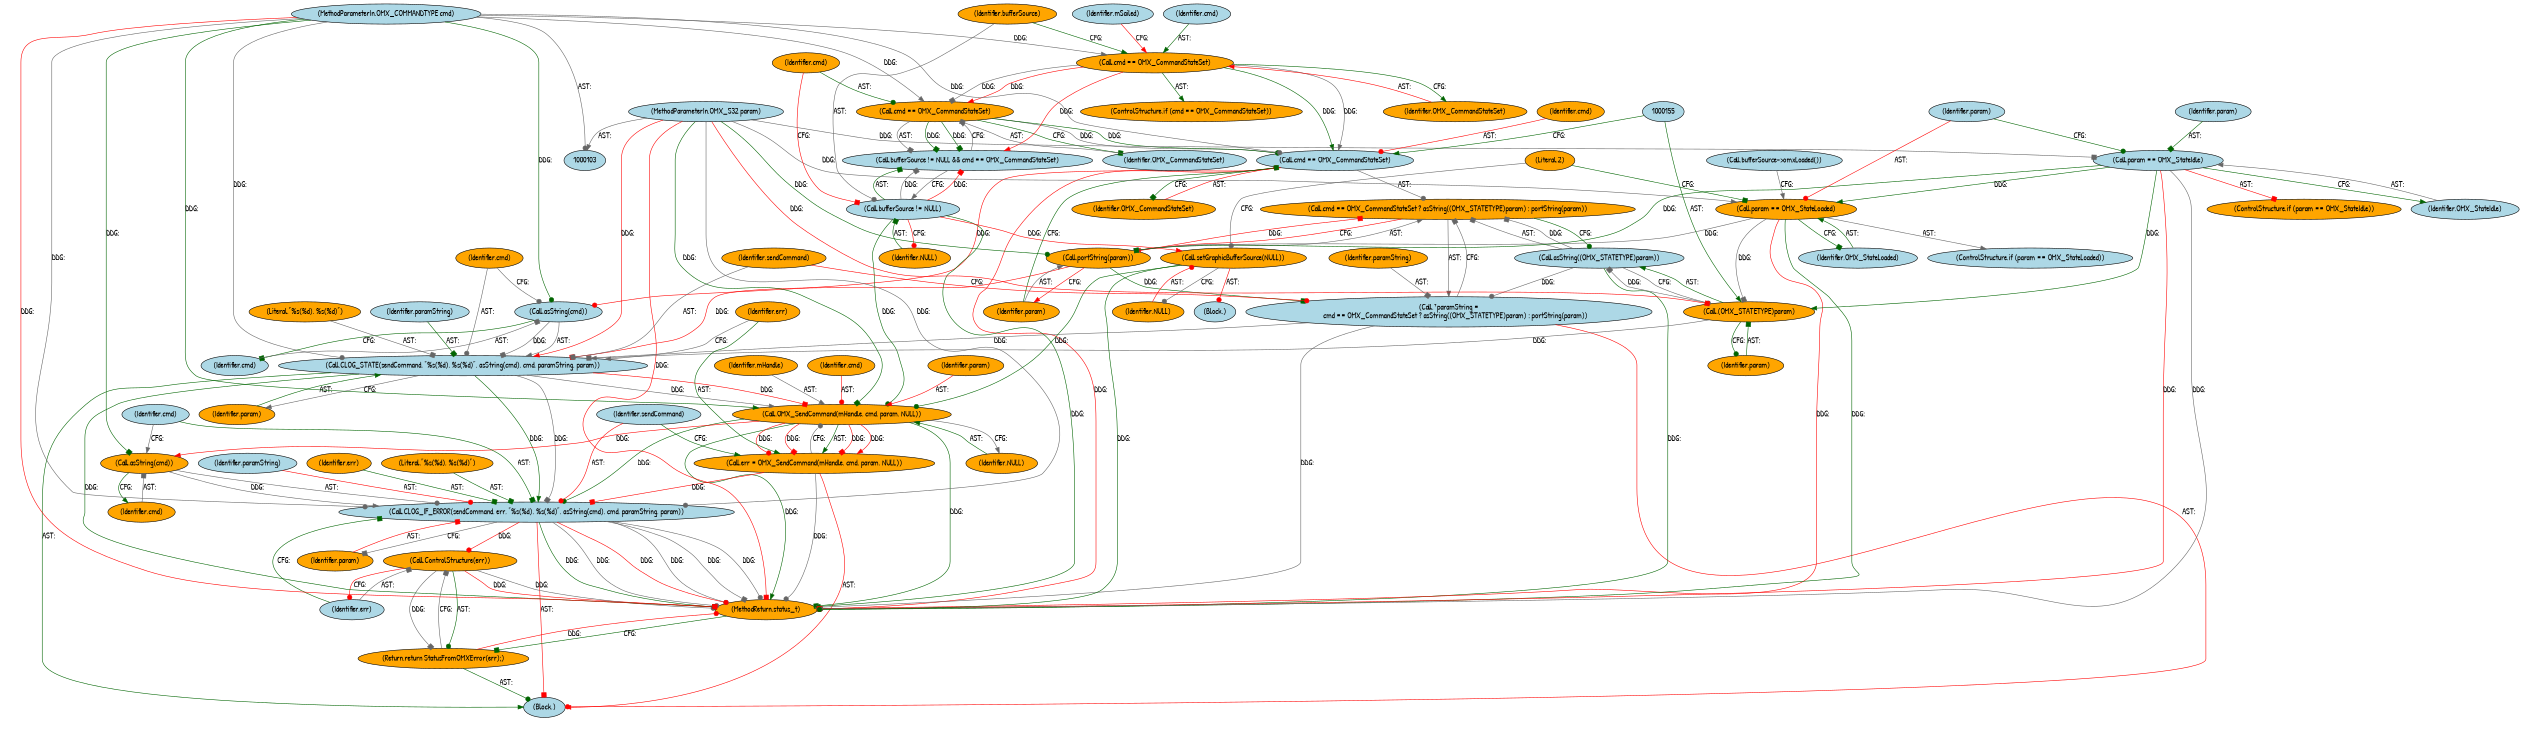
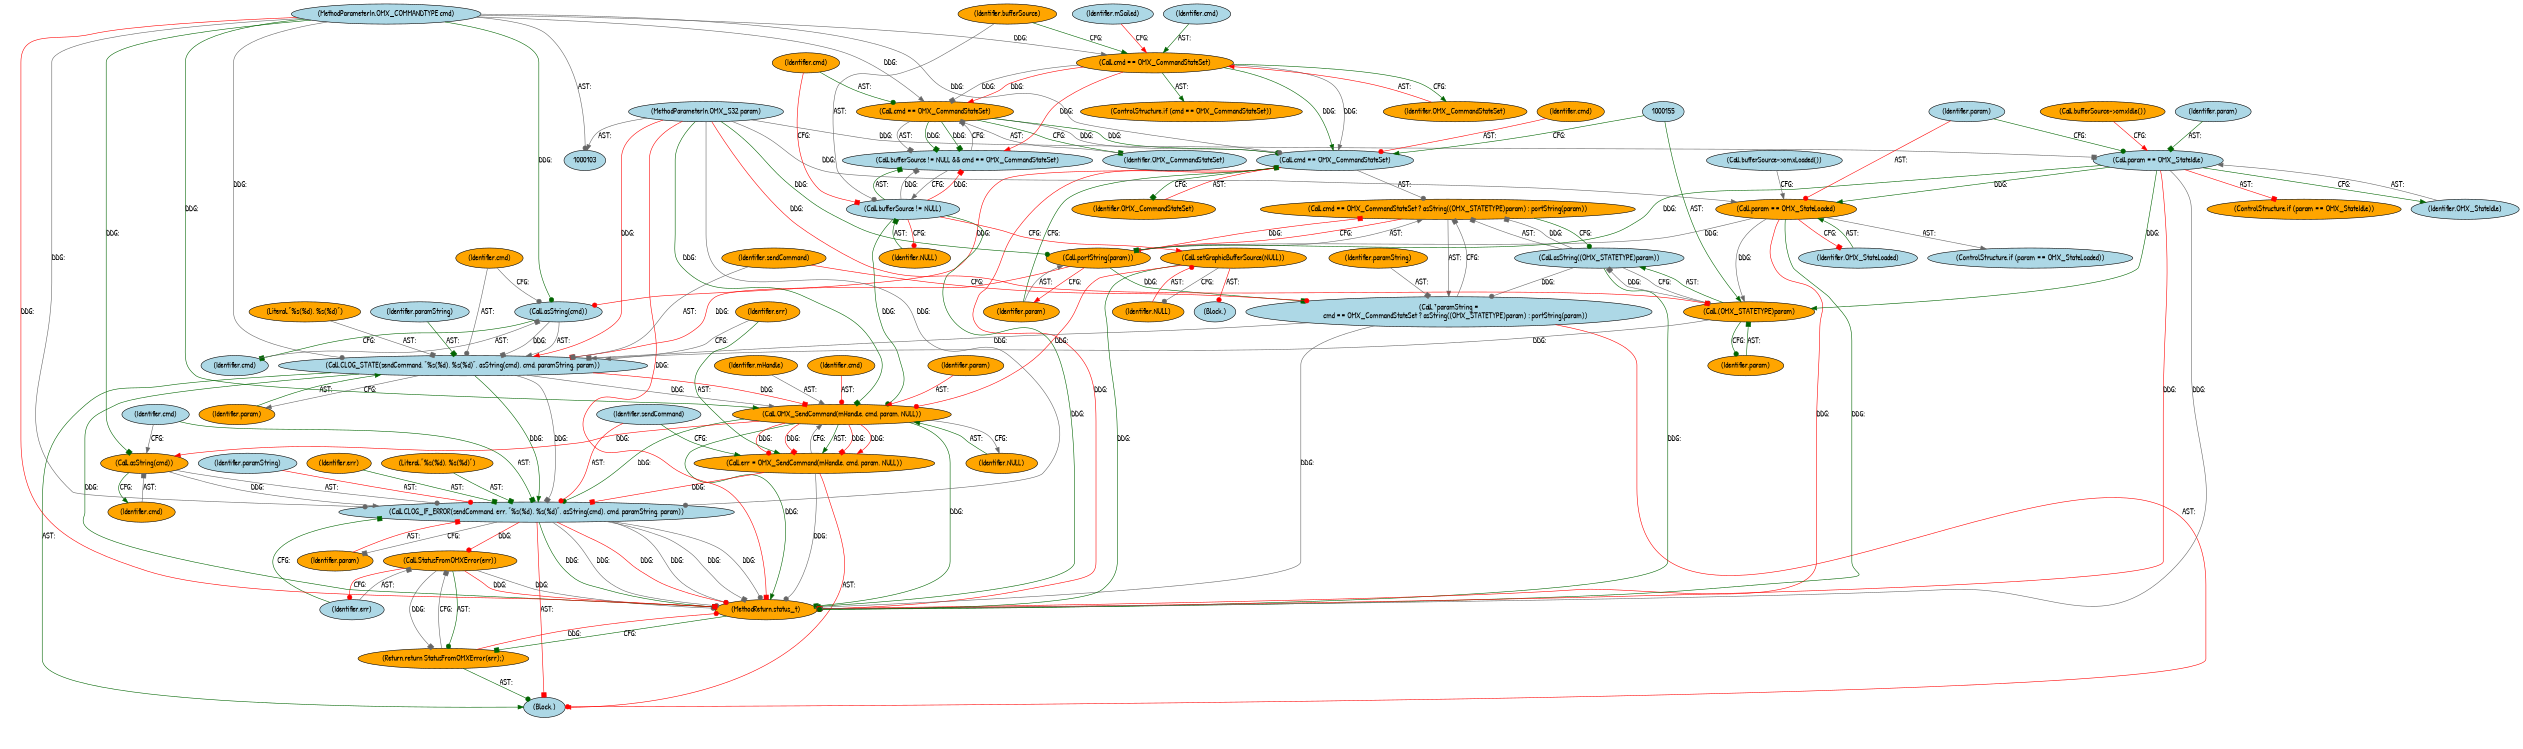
  digraph {
    fontname="Patrick Hand"
    node [fillcolor=orange fontname="Patrick Hand" style=filled]
    edge [arrowhead=box color=gray40 fontname="Patrick Hand"]
    n1 [fillcolor=lightblue label="(Call,CLOG_IF_ERROR(sendCommand, err, \"%s(%d), %s(%d)\", asString(cmd), cmd, paramString, param))"]
-   n2 [label="(Call,ControlStructure(err))"]
+   n2 [label="(Call,StatusFromOMXError(err))"]
    n3 [label="(Identifier,param)"]
    n4 [fillcolor=lightblue label="(Block,)"]
    n5 [label="(MethodReturn,status_t)"]
    n6 [label="(Return,return StatusFromOMXError(err);)"]
    n7 [fillcolor=lightblue label="(Identifier,err)"]
    n8 [fillcolor=lightblue label="(Call,CLOG_STATE(sendCommand, \"%s(%d), %s(%d)\", asString(cmd), cmd, paramString, param))"]
    n9 [label="(Call,OMX_SendCommand(mHandle, cmd, param, NULL))"]
    n10 [label="(Identifier,param)"]
    n11 [label="(Call,asString(cmd))"]
    n12 [label="(Call,err = OMX_SendCommand(mHandle, cmd, param, NULL))"]
    n13 [label="(Identifier,NULL)"]
    n14 [fillcolor=lightblue label="(Call,asString(cmd))"]
    n15 [fillcolor=lightblue label="(Identifier,cmd)"]
    n16 [fillcolor=lightblue label="(Call,cmd == OMX_CommandStateSet)"]
    n17 [label="(Call,cmd == OMX_CommandStateSet ? asString((OMX_STATETYPE)param) : portString(param))"]
    n18 [label="(Identifier,OMX_CommandStateSet)"]
    n19 [fillcolor=lightblue label="(Call,*paramString =\n        cmd == OMX_CommandStateSet ? asString((OMX_STATETYPE)param) : portString(param))"]
    n20 [fillcolor=lightblue label="(Call,asString((OMX_STATETYPE)param))"]
    n21 [label="(Call,portString(param))"]
    n22 [label="(Call,cmd == OMX_CommandStateSet)"]
    n23 [fillcolor=lightblue label="(Identifier,OMX_CommandStateSet)"]
    n24 [fillcolor=lightblue label="(Call,bufferSource != NULL && cmd == OMX_CommandStateSet)"]
    n25 [fillcolor=lightblue label="(Call,bufferSource != NULL)"]
    n26 [label="(Call,cmd == OMX_CommandStateSet)"]
    n27 [label="(Identifier,OMX_CommandStateSet)"]
    n28 [label="(ControlStructure,if (cmd == OMX_CommandStateSet))"]
    n29 [fillcolor=lightblue label="(MethodParameterIn,OMX_COMMANDTYPE cmd)"]
    1000103 [fillcolor=lightblue]
    n31 [label="(Identifier,cmd)"]
    n32 [label="(Call,(OMX_STATETYPE)param)"]
    n33 [label="(Identifier,param)"]
    n34 [label="(Call,param == OMX_StateLoaded)"]
    n35 [fillcolor=lightblue label="(ControlStructure,if (param == OMX_StateLoaded))"]
    n36 [fillcolor=lightblue label="(Identifier,OMX_StateLoaded)"]
    n37 [label="(Identifier,param)"]
    n38 [fillcolor=lightblue label="(Call,param == OMX_StateIdle)"]
    n39 [label="(ControlStructure,if (param == OMX_StateIdle))"]
    n40 [fillcolor=lightblue label="(Identifier,OMX_StateIdle)"]
    n41 [fillcolor=lightblue label="(MethodParameterIn,OMX_S32 param)"]
    n42 [label="(Call,setGraphicBufferSource(NULL))"]
    n43 [fillcolor=lightblue label="(Block,)"]
    n44 [label="(Identifier,NULL)"]
    n45 [label="(Identifier,NULL)"]
    n46 [label="(Literal,\"%s(%d), %s(%d)\")"]
    n47 [label="(Identifier,cmd)"]
    n48 [fillcolor=lightblue label="(Identifier,paramString)"]
    n49 [label="(Identifier,sendCommand)"]
    n50 [fillcolor=lightblue label="(Call,bufferSource->omxLoaded())"]
    n51 [fillcolor=lightblue label="(Identifier,paramString)"]
    n52 [label="(Identifier,param)"]
    n53 [label="(Identifier,err)"]
    n54 [fillcolor=lightblue label="(Identifier,sendCommand)"]
    n55 [label="(Identifier,cmd)"]
    n56 [fillcolor=lightblue label="(Identifier,param)"]
-   n57 [label="(Literal,2)"]
    n58 [fillcolor=lightblue label="(Identifier,cmd)"]
    n59 [label="(Identifier,cmd)"]
    n60 [fillcolor=lightblue label="(Identifier,cmd)"]
    n61 [label="(Identifier,bufferSource)"]
    n62 [label="(Identifier,paramString)"]
    n63 [fillcolor=lightblue label="(Identifier,mSailed)"]
    n64 [label="(Literal,\"%s(%d), %s(%d)\")"]
+   n65 [label="(Call,bufferSource->omxIdle())"]
    n66 [label="(Identifier,err)"]
    n67 [fillcolor=lightblue label="(Identifier,param)"]
    n68 [label="(Identifier,mHandle)"]
    n69 [label="(Identifier,cmd)"]
    1000155 [fillcolor=lightblue]
    n1 -> n2 [arrowhead=dot color=red label="DDG: "]
    n1 -> n3 [label="CFG: "]
    n1 -> n4 [color=red label="AST: "]
    n1 -> n5 [arrowhead=dot label="DDG: "]
    n1 -> n5 [arrowhead=dot label="DDG: "]
    n1 -> n5 [arrowhead=dot color=red label="DDG: "]
    n1 -> n5 [label="DDG: "]
    n1 -> n5 [arrowhead=dot label="DDG: "]
    n1 -> n5 [color=darkgreen label="DDG: "]
    n2 -> n5 [color=red label="DDG: "]
    n2 -> n5 [arrowhead=dot label="DDG: "]
    n2 -> n6 [arrowhead=dot color=darkgreen label="AST: "]
    n2 -> n6 [label="DDG: "]
    n2 -> n7 [arrowhead=dot color=red label="CFG: "]
    n3 -> n1 [color=red label="AST: "]
    n5 -> n6 [color=darkgreen label="CFG: "]
    n6 -> n2 [label="CFG: "]
    n6 -> n4 [arrowhead=dot color=darkgreen label="AST: "]
    n6 -> n5 [arrowhead=dot color=red label="DDG: "]
    n7 -> n1 [color=darkgreen label="CFG: "]
    n7 -> n2 [label="AST: "]
    n8 -> n1 [label="DDG: "]
    n8 -> n1 [arrowhead=normal color=darkgreen label="DDG: "]
    n8 -> n4 [arrowhead=normal color=darkgreen label="AST: "]
    n8 -> n5 [arrowhead=dot color=darkgreen label="DDG: "]
    n8 -> n9 [color=red label="DDG: "]
    n8 -> n9 [arrowhead=normal label="DDG: "]
    n8 -> n10 [arrowhead=normal label="CFG: "]
    n9 -> n1 [arrowhead=dot color=darkgreen label="DDG: "]
    n9 -> n5 [color=darkgreen label="DDG: "]
    n9 -> n5 [arrowhead=normal color=darkgreen label="DDG: "]
    n9 -> n11 [arrowhead=normal color=red label="DDG: "]
    n9 -> n12 [arrowhead=normal color=darkgreen label="AST: "]
    n9 -> n12 [color=red label="DDG: "]
    n9 -> n12 [arrowhead=normal color=red label="DDG: "]
    n9 -> n12 [arrowhead=dot color=red label="DDG: "]
    n9 -> n12 [color=red label="DDG: "]
    n9 -> n13 [arrowhead=normal label="CFG: "]
    n10 -> n8 [arrowhead=normal color=darkgreen label="AST: "]
    n11 -> n1 [arrowhead=dot label="AST: "]
    n11 -> n1 [arrowhead=normal label="DDG: "]
    n11 -> n31 [arrowhead=normal color=darkgreen label="CFG: "]
    n12 -> n1 [color=red label="DDG: "]
    n12 -> n4 [arrowhead=normal color=red label="AST: "]
    n12 -> n5 [arrowhead=dot label="DDG: "]
-   n12 -> n9 [arrowhead=dot label="CFG: "]
+   n12 -> n9 [arrowhead=normal label="CFG: "]
    n13 -> n9 [arrowhead=normal color=darkgreen label="AST: "]
    n14 -> n8 [arrowhead=normal label="AST: "]
    n14 -> n8 [label="DDG: "]
    n14 -> n15 [color=darkgreen label="CFG: "]
    n15 -> n14 [label="AST: "]
    n16 -> n5 [arrowhead=dot color=red label="DDG: "]
    n16 -> n14 [arrowhead=dot color=red label="DDG: "]
    n16 -> n17 [arrowhead=dot label="AST: "]
    n16 -> n18 [color=darkgreen label="CFG: "]
    n17 -> n19 [arrowhead=normal label="AST: "]
    n17 -> n20 [arrowhead=dot color=darkgreen label="CFG: "]
    n17 -> n21 [arrowhead=normal color=red label="CFG: "]
    n18 -> n16 [arrowhead=dot color=red label="AST: "]
    n19 -> n4 [arrowhead=dot color=red label="AST: "]
    n19 -> n5 [arrowhead=dot label="DDG: "]
    n19 -> n8 [label="DDG: "]
    n19 -> n17 [label="CFG: "]
    n20 -> n5 [arrowhead=dot color=darkgreen label="DDG: "]
    n20 -> n17 [label="AST: "]
    n20 -> n17 [label="DDG: "]
    n20 -> n19 [arrowhead=dot label="DDG: "]
    n20 -> n32 [arrowhead=dot label="CFG: "]
    n21 -> n8 [color=red label="DDG: "]
    n21 -> n17 [arrowhead=normal label="AST: "]
    n21 -> n17 [color=red label="DDG: "]
    n21 -> n19 [color=darkgreen label="DDG: "]
    n21 -> n37 [arrowhead=normal color=red label="CFG: "]
    n22 -> n16 [arrowhead=dot label="DDG: "]
    n22 -> n16 [arrowhead=dot color=darkgreen label="DDG: "]
    n22 -> n23 [color=darkgreen label="CFG: "]
    n22 -> n24 [label="AST: "]
    n22 -> n24 [color=darkgreen label="DDG: "]
    n22 -> n24 [color=darkgreen label="DDG: "]
    n23 -> n22 [label="AST: "]
    n24 -> n22 [arrowhead=normal label="CFG: "]
    n24 -> n25 [arrowhead=normal label="CFG: "]
    n25 -> n5 [arrowhead=normal color=darkgreen label="DDG: "]
    n25 -> n9 [arrowhead=dot color=darkgreen label="DDG: "]
    n25 -> n24 [color=darkgreen label="AST: "]
    n25 -> n24 [label="DDG: "]
    n25 -> n24 [color=red label="DDG: "]
-   n25 -> n42 [arrowhead=normal color=red label="DDG: "]
+   n25 -> n42 [arrowhead=normal color=red label="CFG: "]
    n25 -> n45 [arrowhead=dot color=red label="CFG: "]
    n26 -> n16 [arrowhead=normal label="DDG: "]
    n26 -> n16 [arrowhead=normal color=darkgreen label="DDG: "]
    n26 -> n22 [label="DDG: "]
    n26 -> n22 [arrowhead=normal color=red label="DDG: "]
    n26 -> n24 [arrowhead=normal color=red label="DDG: "]
    n26 -> n27 [arrowhead=normal color=darkgreen label="CFG: "]
    n26 -> n28 [arrowhead=normal color=darkgreen label="AST: "]
    n27 -> n26 [arrowhead=normal color=red label="AST: "]
    n29 -> n1 [arrowhead=dot label="DDG: "]
    n29 -> n5 [color=red label="DDG: "]
    n29 -> n8 [arrowhead=dot label="DDG: "]
    n29 -> n9 [arrowhead=normal color=darkgreen label="DDG: "]
    n29 -> n11 [color=darkgreen label="DDG: "]
    n29 -> n14 [arrowhead=dot color=darkgreen label="DDG: "]
    n29 -> n16 [arrowhead=dot label="DDG: "]
    n29 -> n22 [arrowhead=normal label="DDG: "]
    n29 -> n26 [arrowhead=normal label="DDG: "]
    n29 -> 1000103 [arrowhead=dot label="AST: "]
    n31 -> n11 [label="AST: "]
    n32 -> n8 [arrowhead=normal label="DDG: "]
    n32 -> n20 [arrowhead=normal color=darkgreen label="AST: "]
    n32 -> n20 [label="DDG: "]
    n32 -> n33 [arrowhead=dot color=darkgreen label="CFG: "]
    n33 -> n32 [color=darkgreen label="AST: "]
    n34 -> n5 [arrowhead=normal color=red label="DDG: "]
    n34 -> n5 [color=darkgreen label="DDG: "]
    n34 -> n21 [label="DDG: "]
-   n34 -> n32 [label="DDG: "]
+   n34 -> n32 [arrowhead=normal label="DDG: "]
    n34 -> n35 [arrowhead=normal label="AST: "]
-   n34 -> n36 [color=darkgreen label="CFG: "]
+   n34 -> n36 [color=red label="CFG: "]
    n36 -> n34 [arrowhead=normal color=darkgreen label="AST: "]
    n37 -> n16 [color=darkgreen label="CFG: "]
    n37 -> n21 [arrowhead=normal label="AST: "]
    n38 -> n5 [color=red label="DDG: "]
    n38 -> n5 [arrowhead=normal label="DDG: "]
    n38 -> n21 [color=darkgreen label="DDG: "]
    n38 -> n32 [arrowhead=normal color=darkgreen label="DDG: "]
    n38 -> n34 [arrowhead=normal color=darkgreen label="DDG: "]
    n38 -> n39 [color=red label="AST: "]
    n38 -> n40 [arrowhead=normal color=darkgreen label="CFG: "]
    n40 -> n38 [arrowhead=normal label="AST: "]
    n41 -> n1 [arrowhead=dot label="DDG: "]
    n41 -> n5 [color=red label="DDG: "]
    n41 -> n8 [arrowhead=normal color=red label="DDG: "]
    n41 -> n9 [color=darkgreen label="DDG: "]
    n41 -> n21 [arrowhead=dot color=darkgreen label="DDG: "]
    n41 -> 1000103 [arrowhead=normal label="AST: "]
    n41 -> n32 [color=red label="DDG: "]
    n41 -> n34 [arrowhead=normal label="DDG: "]
    n41 -> n38 [label="DDG: "]
    n42 -> n5 [arrowhead=dot color=darkgreen label="DDG: "]
-   n42 -> n9 [arrowhead=dot color=darkgreen label="DDG: "]
+   n42 -> n9 [arrowhead=dot color=red label="DDG: "]
    n42 -> n43 [arrowhead=dot color=red label="AST: "]
    n42 -> n44 [arrowhead=dot label="CFG: "]
    n44 -> n42 [arrowhead=dot color=red label="AST: "]
    n45 -> n25 [color=darkgreen label="AST: "]
    n46 -> n8 [label="AST: "]
    n47 -> n8 [arrowhead=dot label="AST: "]
    n47 -> n14 [arrowhead=dot label="CFG: "]
    n48 -> n8 [color=darkgreen label="AST: "]
    n49 -> n8 [label="AST: "]
    n49 -> n19 [arrowhead=dot color=red label="CFG: "]
    n50 -> n34 [arrowhead=normal label="CFG: "]
    n51 -> n1 [arrowhead=dot color=red label="AST: "]
    n52 -> n9 [arrowhead=normal color=red label="AST: "]
    n53 -> n1 [color=darkgreen label="AST: "]
    n54 -> n1 [arrowhead=dot color=red label="AST: "]
    n54 -> n12 [arrowhead=normal color=darkgreen label="CFG: "]
    n55 -> n22 [arrowhead=dot color=darkgreen label="AST: "]
    n55 -> n25 [color=red label="CFG: "]
    n56 -> n38 [color=darkgreen label="AST: "]
-   n57 -> n34 [color=darkgreen label="CFG: "]
-   n57 -> n42 [arrowhead=dot label="CFG: "]
    n58 -> n1 [color=darkgreen label="AST: "]
    n58 -> n11 [arrowhead=normal label="CFG: "]
    n59 -> n16 [arrowhead=dot color=red label="AST: "]
    n60 -> n26 [arrowhead=normal color=darkgreen label="AST: "]
    n61 -> n25 [arrowhead=dot label="AST: "]
    n61 -> n26 [arrowhead=normal color=darkgreen label="CFG: "]
    n62 -> n19 [label="AST: "]
    n63 -> n26 [arrowhead=normal color=red label="CFG: "]
    n64 -> n1 [color=darkgreen label="AST: "]
+   n65 -> n38 [arrowhead=normal color=red label="CFG: "]
    n66 -> n8 [arrowhead=normal label="CFG: "]
    n66 -> n12 [arrowhead=normal color=darkgreen label="AST: "]
    n67 -> n34 [arrowhead=dot color=red label="AST: "]
    n67 -> n38 [arrowhead=dot color=darkgreen label="CFG: "]
    n68 -> n9 [arrowhead=normal label="AST: "]
    n69 -> n9 [arrowhead=dot color=red label="AST: "]
    1000155 -> n16 [arrowhead=normal color=darkgreen label="CFG: "]
    1000155 -> n32 [arrowhead=normal color=darkgreen label="AST: "]
  }
